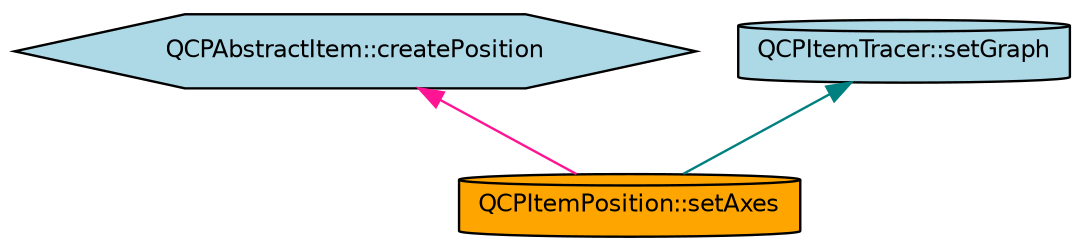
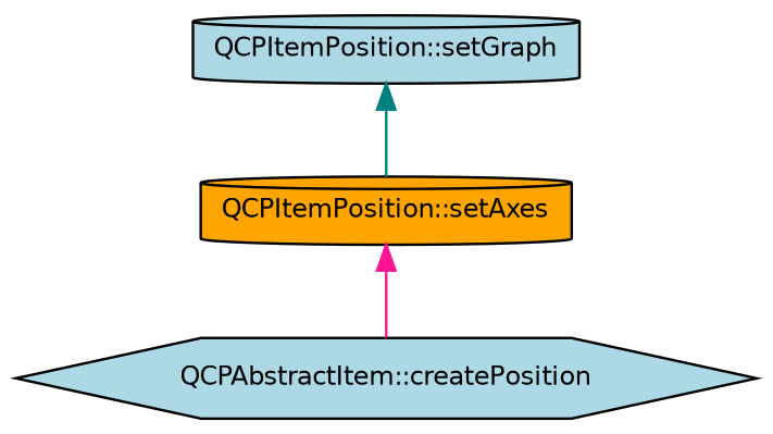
  digraph {
    rankdir=TB
    node [color=black fillcolor=lightblue fontname=Helvetica fontsize=10 shape=cylinder style=filled]
    edge [dir=back fontname=Helvetica fontsize=10 labelfontname=Helvetica labelfontsize=10 style=solid]
    n1 [fillcolor=orange fontcolor=black height=0.2 label="QCPItemPosition::setAxes" width=0.4]
    n2 [height=0.2 label="QCPAbstractItem::createPosition" shape=hexagon width=0.4]
-   n3 [height=0.2 label="QCPItemTracer::setGraph" width=0.4]
-   n2 -> n1 [color=deeppink]
+   n3 [height=0.2 label="QCPItemPosition::setGraph" width=0.4]
+   n1 -> n2 [color=deeppink]
    n3 -> n1 [color=teal]
  }
